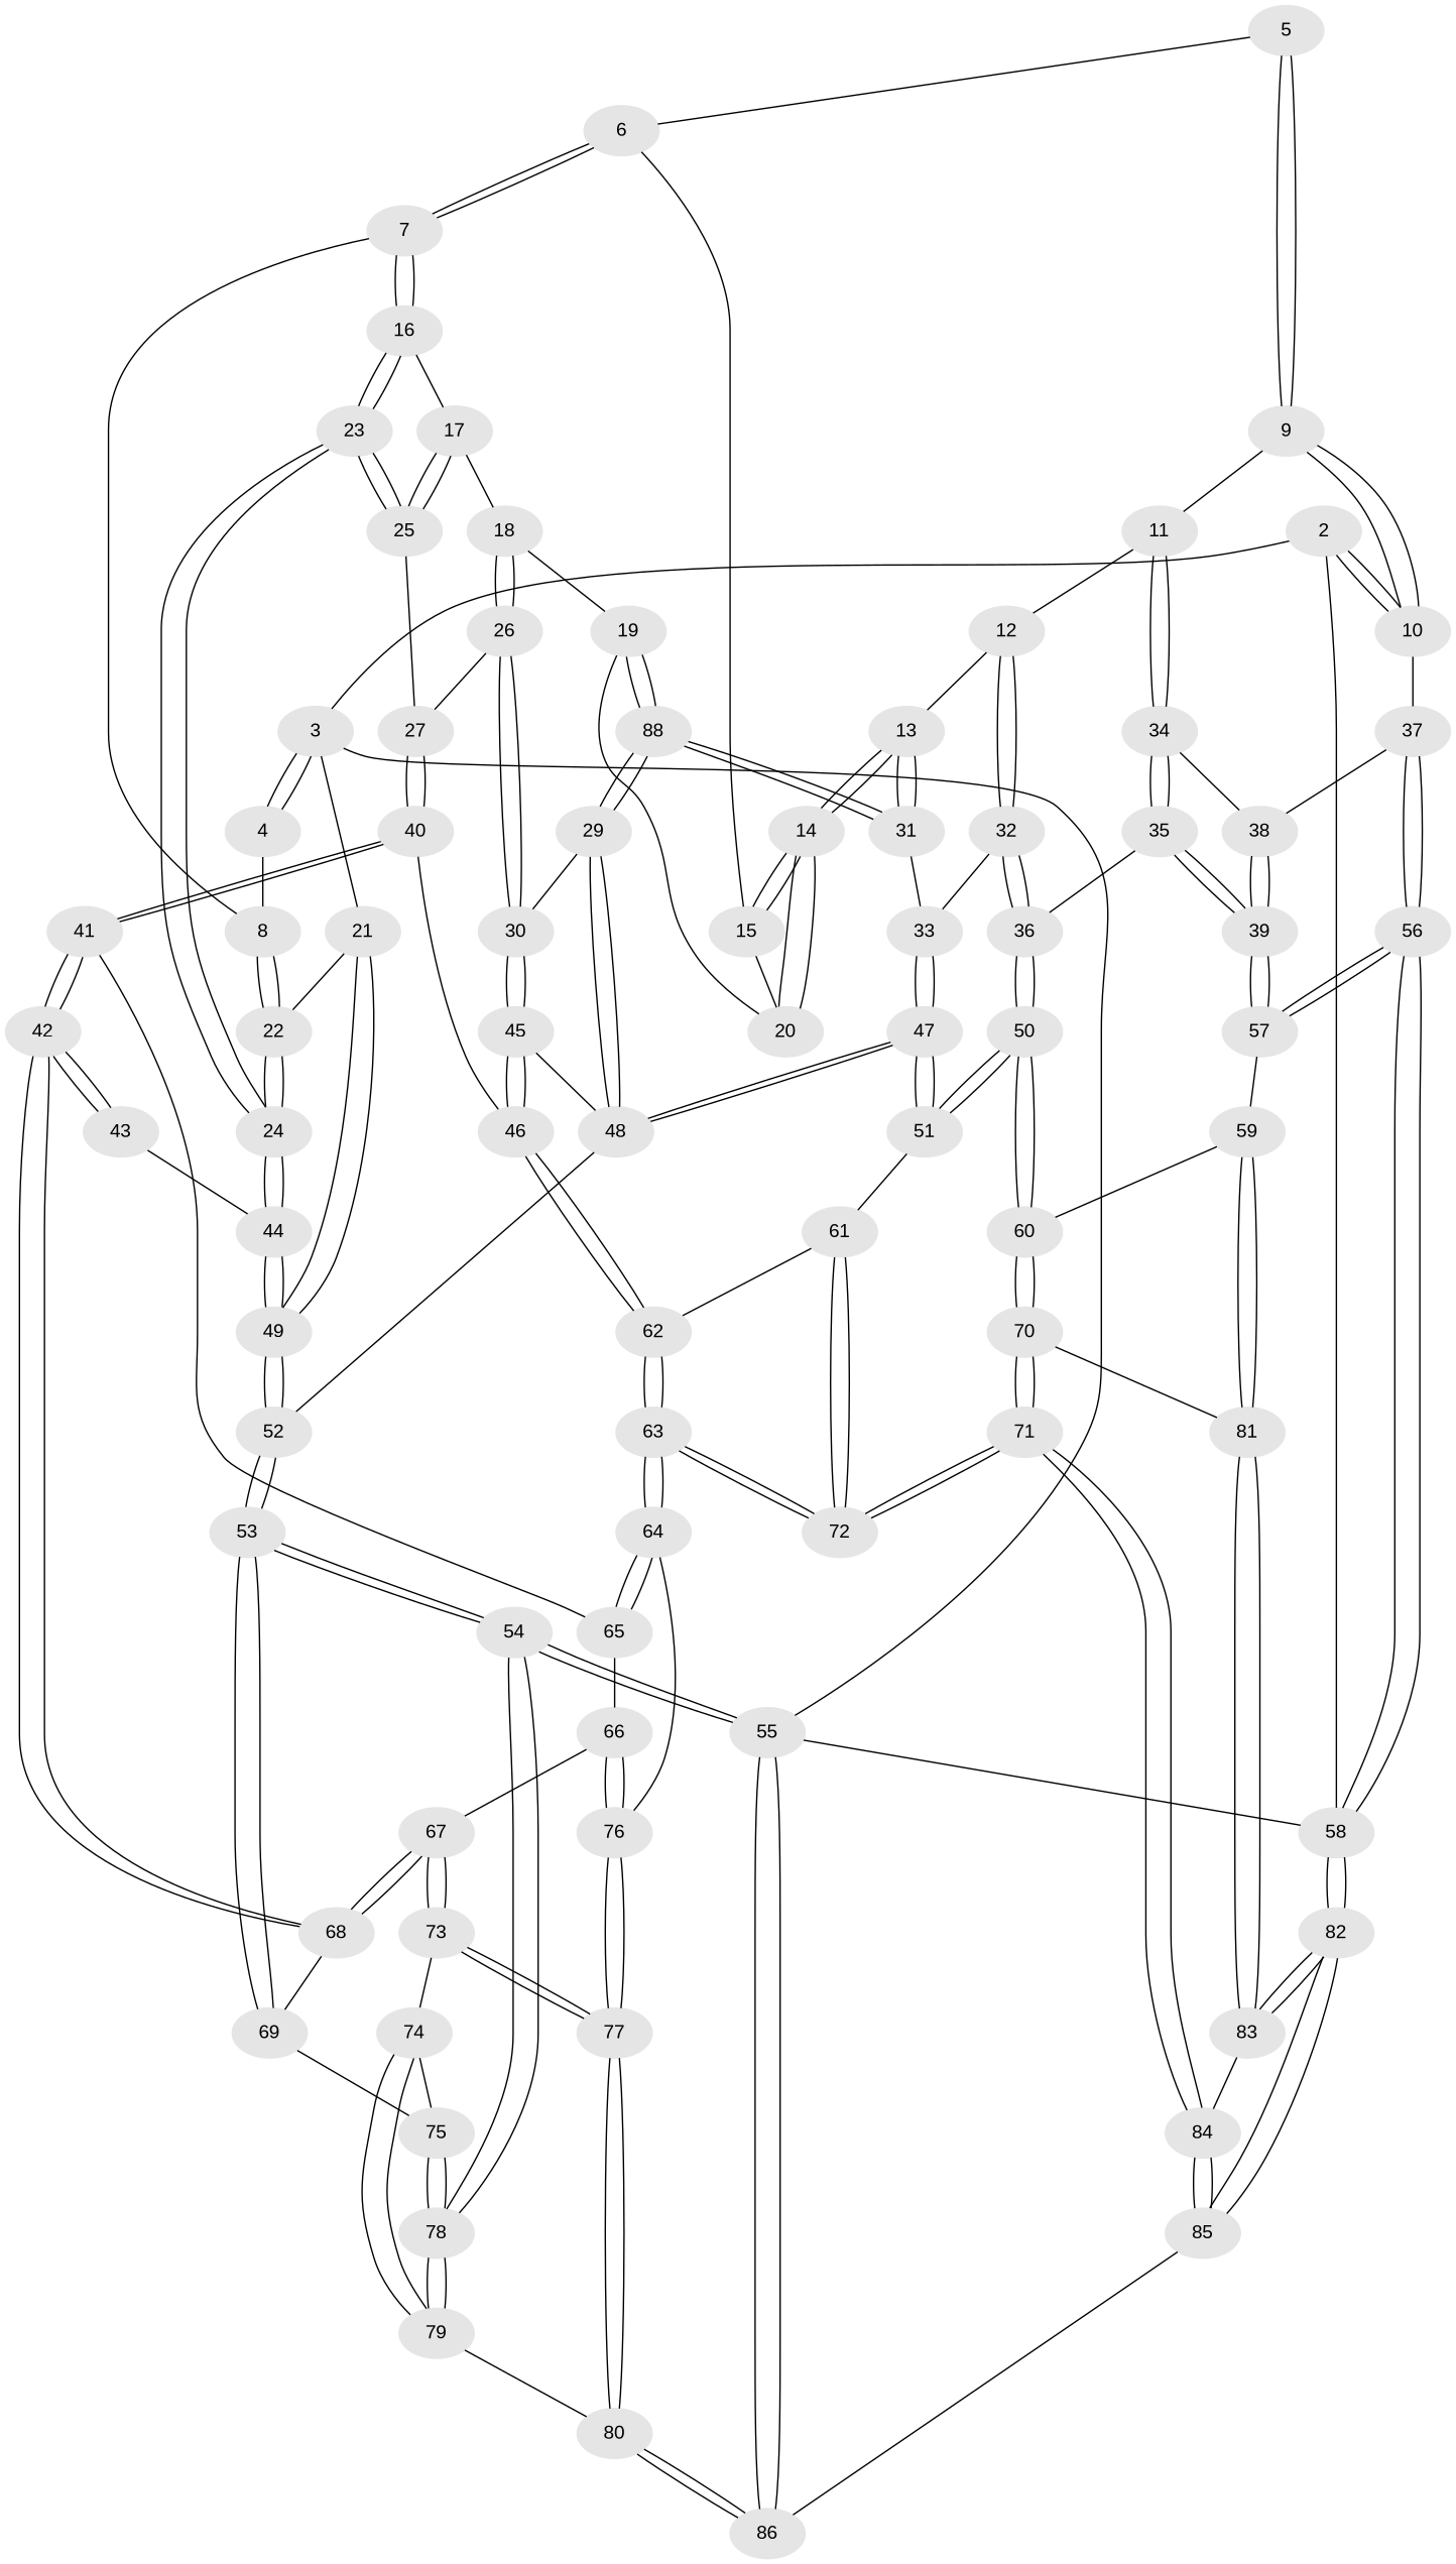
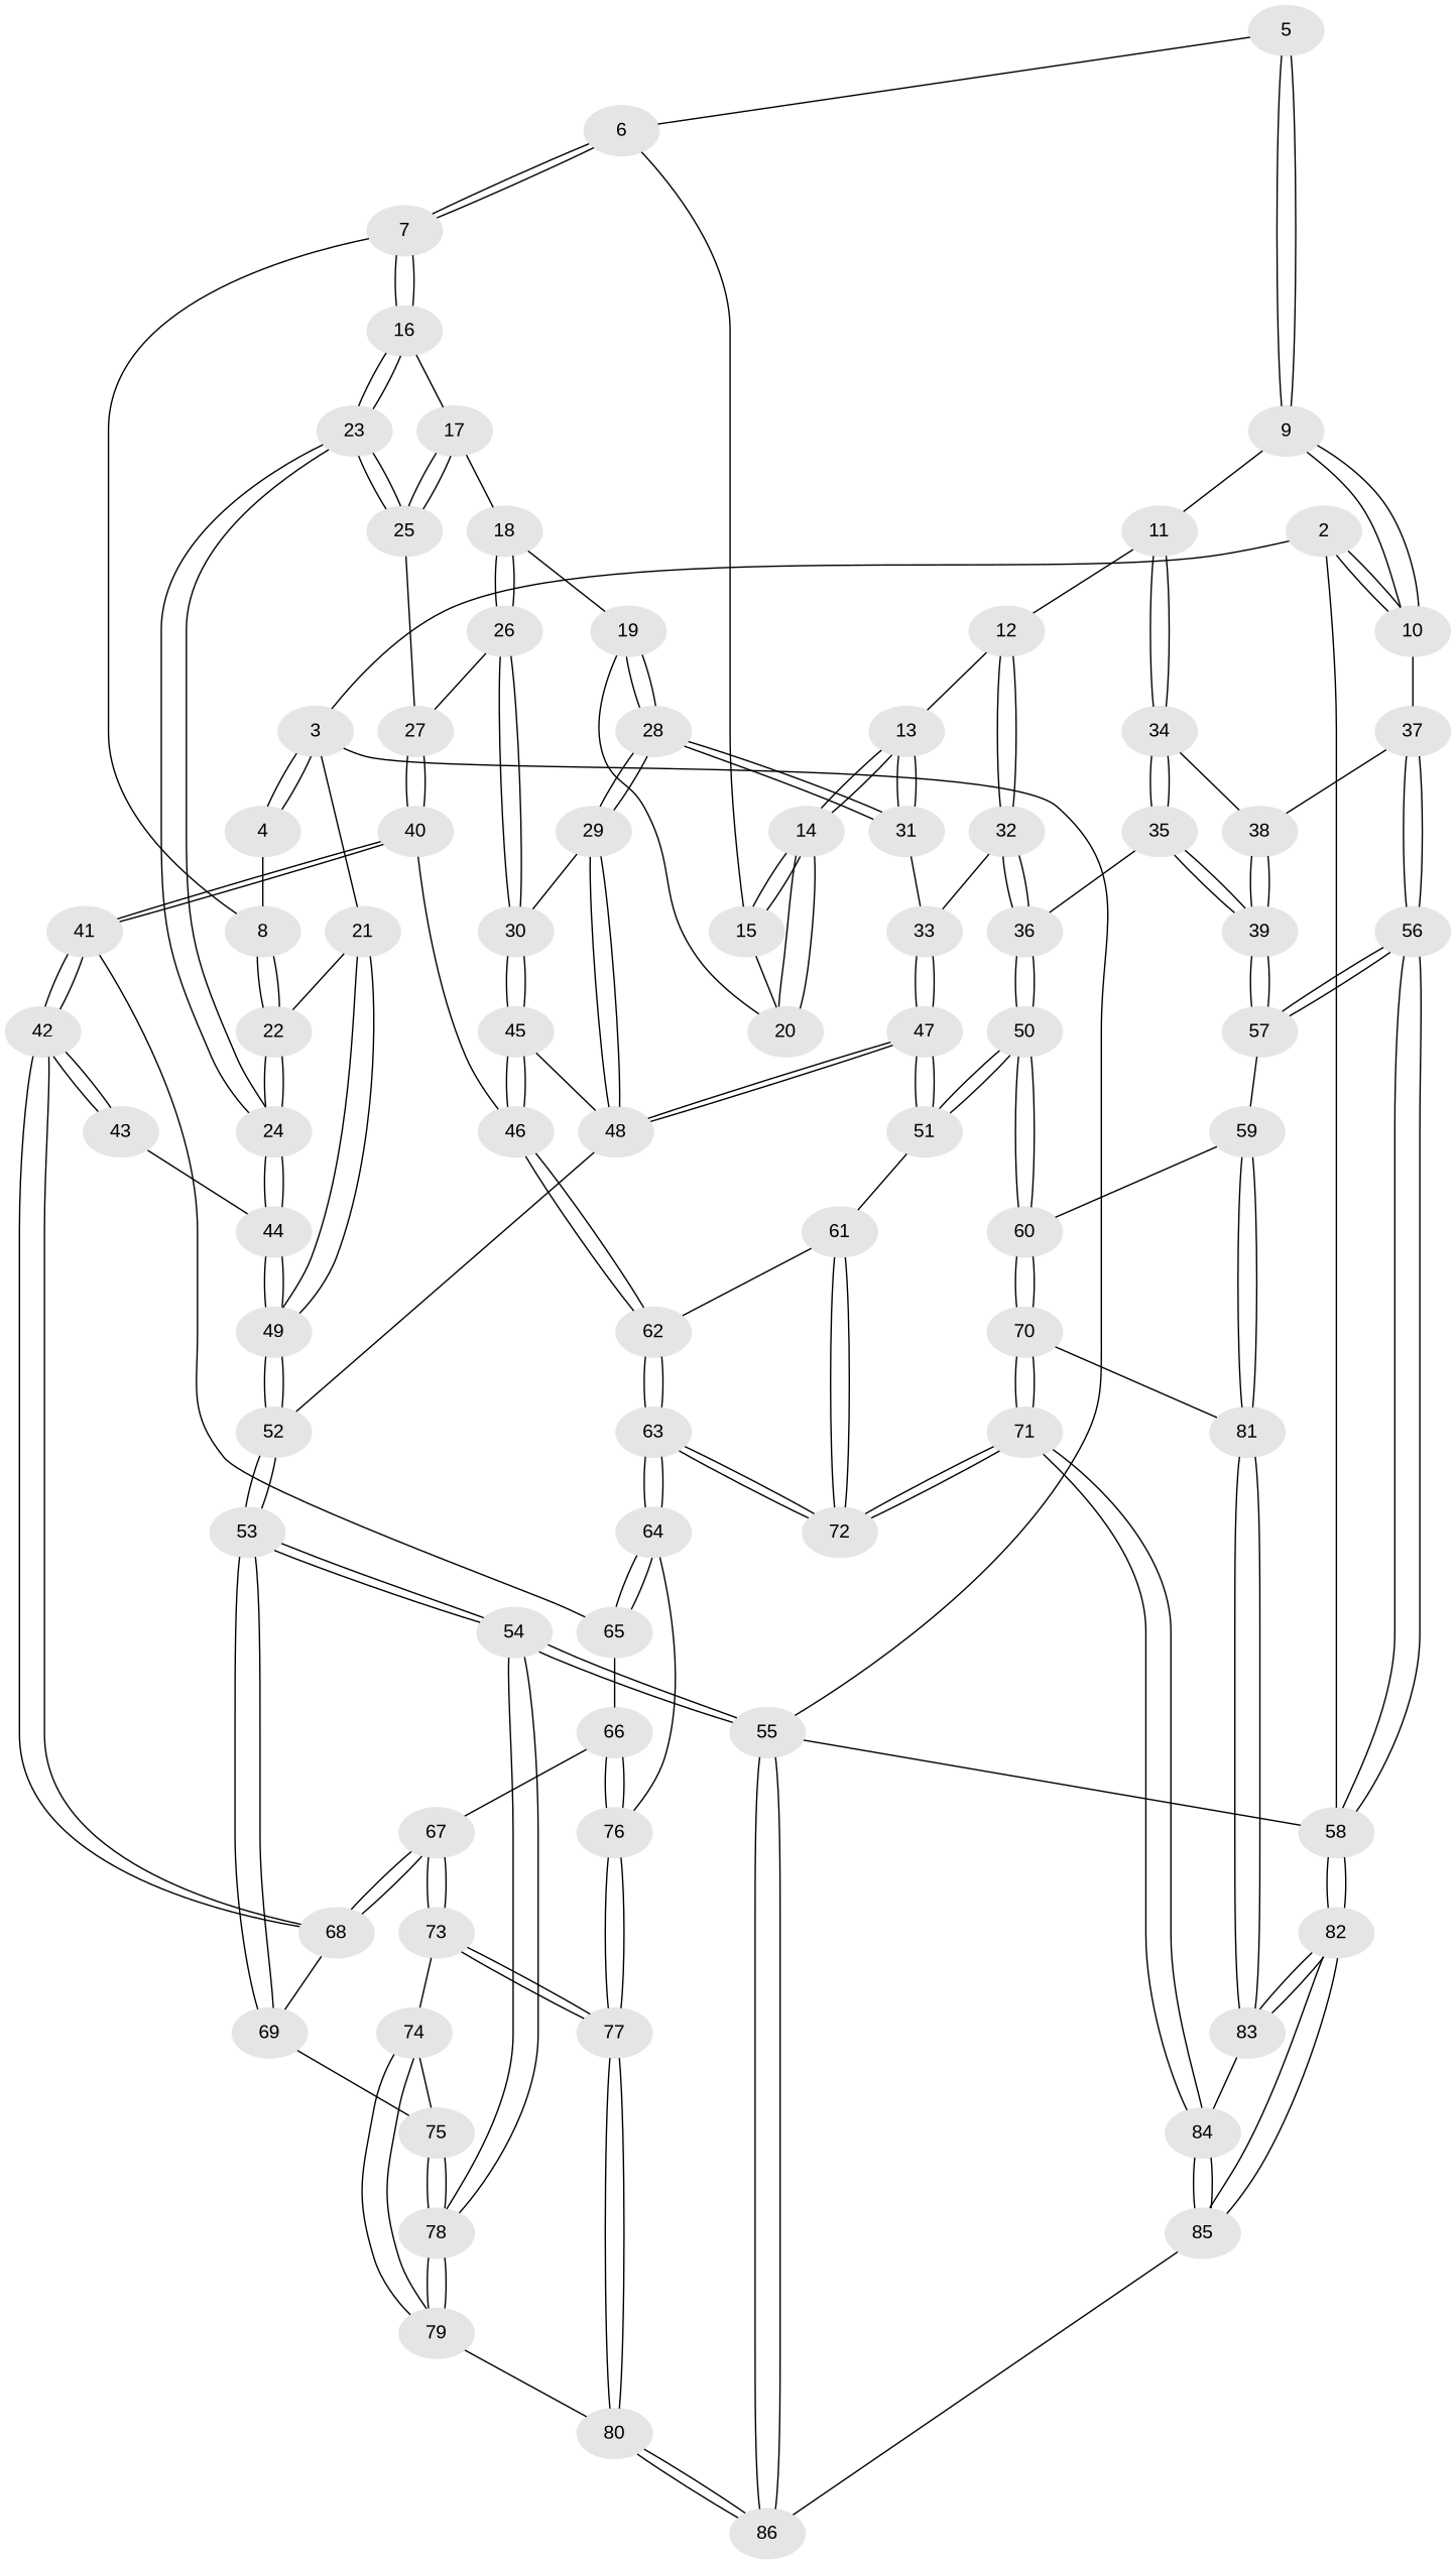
  graph {
    fontname="Liberation Sans"
    node [color=gray90 fontname="Liberation Sans" style=filled]
    edge [fontname="Liberation Sans"]
    2
    3
    10
    58
    5
    6
    9
    4
    21
    55
    37
    82
    8
    22
    49
    86
    7
    15
    11
    16
    20
    17
    23
    24
    12
    34
    38
    56
    13
    32
    35
    14
    31
    33
    36
    18
    25
    19
    26
    27
-   28 [label=88]
+   28
    30
    29
    52
    44
    40
    45
    41
    46
    48
    47
    50
    51
    39
    57
    60
    59
    42
    65
    62
    43
    68
    66
    69
    53
    63
    61
    70
    72
    54
    78
    75
    79
    81
    83
    85
    71
    64
    76
    77
    67
    73
    74
    84
    80
    2 -- 3
    2 -- 10
    2 -- 10
    2 -- 58
    3 -- 4
    3 -- 4
    3 -- 21
    3 -- 55
    10 -- 37
    58 -- 82
    58 -- 82
    5 -- 6
    5 -- 9
    5 -- 9
    6 -- 7
    6 -- 7
    6 -- 15
    9 -- 10
    9 -- 10
    9 -- 11
    4 -- 8
    21 -- 22
    21 -- 49
    21 -- 49
    55 -- 58
    55 -- 86
    55 -- 86
    37 -- 38
    37 -- 56
    37 -- 56
    82 -- 83
    82 -- 83
    82 -- 85
    82 -- 85
    8 -- 22
    8 -- 22
    22 -- 24
    22 -- 24
    49 -- 52
    49 -- 52
    7 -- 8
    7 -- 16
    7 -- 16
    15 -- 20
    11 -- 12
    11 -- 34
    11 -- 34
    16 -- 17
    16 -- 23
    16 -- 23
    17 -- 18
    17 -- 25
    17 -- 25
    23 -- 24
    23 -- 24
    23 -- 25
    23 -- 25
    24 -- 44
    24 -- 44
    12 -- 13
    12 -- 32
    12 -- 32
    34 -- 38
    34 -- 35
    34 -- 35
    38 -- 39
    38 -- 39
    56 -- 58
    56 -- 58
    56 -- 57
    56 -- 57
    13 -- 14
    13 -- 14
    13 -- 31
    13 -- 31
    32 -- 33
    32 -- 36
    32 -- 36
    35 -- 36
    35 -- 39
    35 -- 39
    14 -- 15
    14 -- 15
    14 -- 20
    14 -- 20
    31 -- 33
    33 -- 47
    33 -- 47
    36 -- 50
    36 -- 50
    18 -- 19
    18 -- 26
    18 -- 26
    25 -- 27
    19 -- 20
    19 -- 28
    19 -- 28
    26 -- 27
    26 -- 30
    26 -- 30
    27 -- 40
    27 -- 40
    28 -- 31
    28 -- 31
    28 -- 29
    28 -- 29
    30 -- 45
    30 -- 45
    29 -- 30
    29 -- 48
    29 -- 48
    52 -- 53
    52 -- 53
    44 -- 49
    44 -- 49
    40 -- 41
    40 -- 41
    40 -- 46
    45 -- 46
    45 -- 46
    45 -- 48
    41 -- 42
    41 -- 42
    41 -- 65
    46 -- 62
    46 -- 62
    48 -- 52
    47 -- 48
    47 -- 48
    47 -- 51
    47 -- 51
    50 -- 51
    50 -- 51
    50 -- 60
    50 -- 60
    51 -- 61
    39 -- 57
    39 -- 57
    57 -- 59
    60 -- 70
    60 -- 70
    59 -- 60
    59 -- 81
    59 -- 81
    42 -- 43
    42 -- 43
    42 -- 68
    42 -- 68
    65 -- 66
    62 -- 63
    62 -- 63
    43 -- 44
    68 -- 69
    66 -- 76
    66 -- 76
    66 -- 67
    69 -- 75
    53 -- 69
    53 -- 69
    53 -- 54
    53 -- 54
    63 -- 72
    63 -- 72
    63 -- 64
    63 -- 64
    61 -- 62
    61 -- 72
    61 -- 72
    70 -- 81
    70 -- 71
    70 -- 71
    54 -- 55
    54 -- 55
    54 -- 78
    54 -- 78
    78 -- 79
    78 -- 79
    75 -- 78
    75 -- 78
    79 -- 80
    81 -- 83
    81 -- 83
    83 -- 84
    85 -- 86
    71 -- 72
    71 -- 72
    71 -- 84
    71 -- 84
    64 -- 65
    64 -- 65
    64 -- 76
    76 -- 77
    76 -- 77
    77 -- 80
    77 -- 80
    67 -- 68
    67 -- 68
    67 -- 73
    67 -- 73
    73 -- 77
    73 -- 77
    73 -- 74
    74 -- 75
    74 -- 79
    74 -- 79
    84 -- 85
    84 -- 85
    80 -- 86
    80 -- 86
  }
